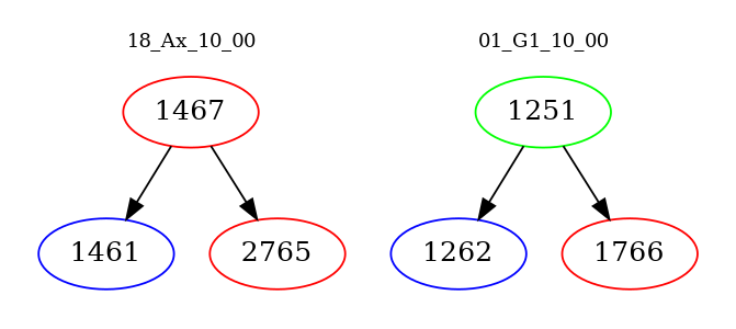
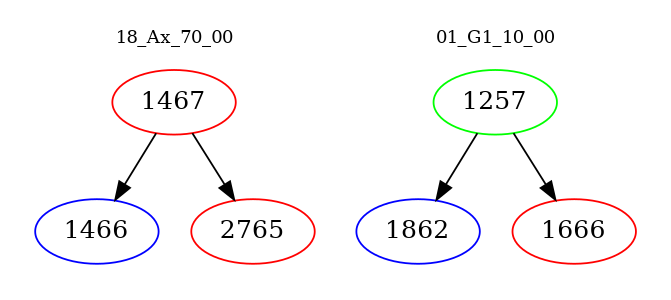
  digraph {
    node [color=red]
    edge [color=black]
    n1 [label=1467]
-   n2 [color=blue label=1461]
+   n2 [color=blue label=1466]
    n3 [label=2765]
-   n4 [color=green label=1251]
-   n5 [color=blue label=1262]
-   n6 [label=1766]
+   n4 [color=green label=1257]
+   n5 [color=blue label=1862]
+   n6 [label=1666]
    subgraph cluster_1 {
      color=white
      fontsize=10
-     label="18_Ax_10_00"
+     label="18_Ax_70_00"
      n1
      n2
      n3
    }
    subgraph cluster_2 {
      color=white
      fontsize=10
      label="01_G1_10_00"
      n4
      n5
      n6
    }
    n1 -> n2
    n1 -> n3
    n4 -> n5
    n4 -> n6
  }
